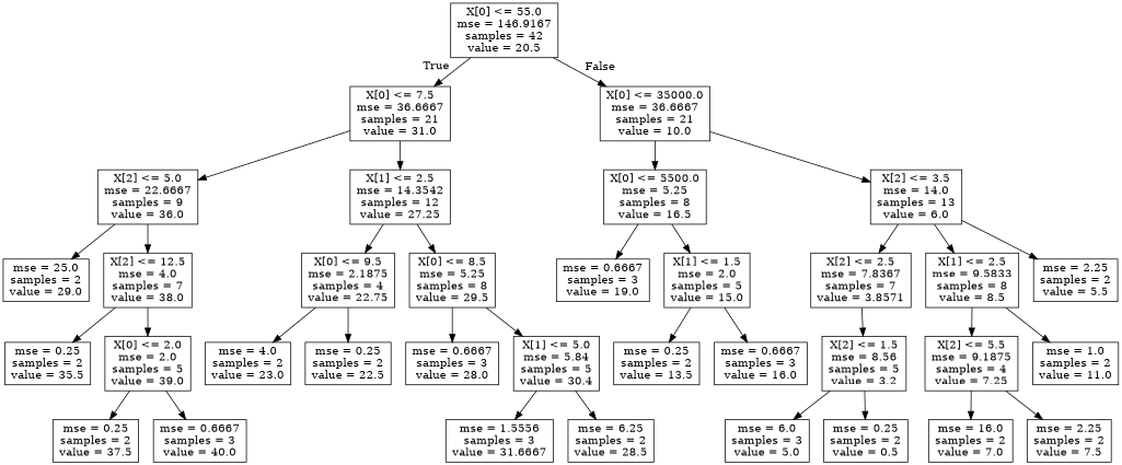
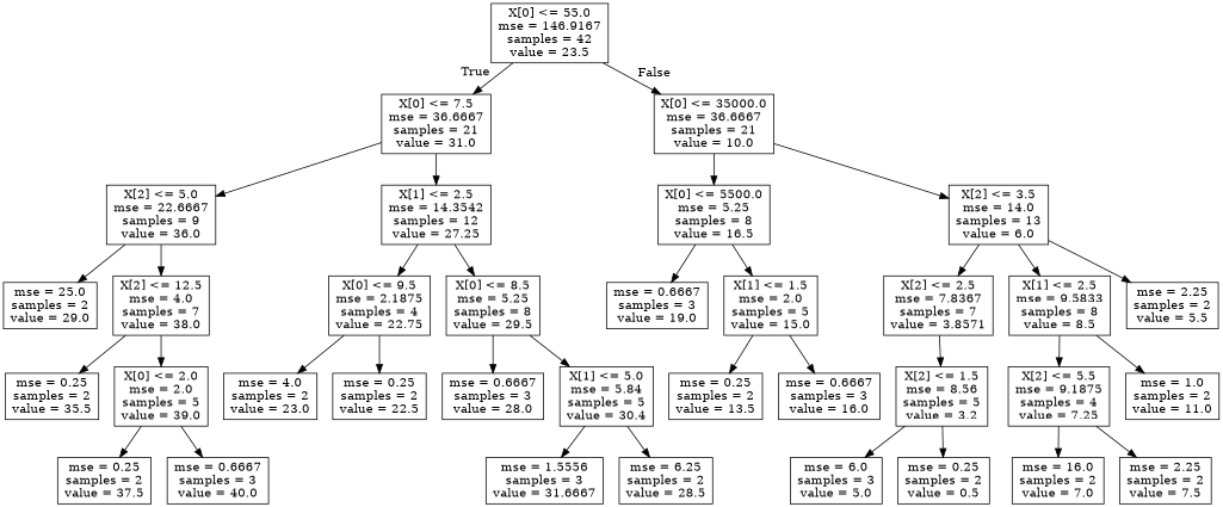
  digraph {
    node [shape=box]
-   n1 [label="X[0] <= 55.0\nmse = 146.9167\nsamples = 42\nvalue = 20.5"]
+   n1 [label="X[0] <= 55.0\nmse = 146.9167\nsamples = 42\nvalue = 23.5"]
    n2 [label="X[0] <= 7.5\nmse = 36.6667\nsamples = 21\nvalue = 31.0"]
    n3 [label="X[0] <= 35000.0\nmse = 36.6667\nsamples = 21\nvalue = 10.0"]
    n4 [label="X[2] <= 5.0\nmse = 22.6667\nsamples = 9\nvalue = 36.0"]
    n5 [label="X[1] <= 2.5\nmse = 14.3542\nsamples = 12\nvalue = 27.25"]
    n6 [label="X[0] <= 5500.0\nmse = 5.25\nsamples = 8\nvalue = 16.5"]
    n7 [label="X[2] <= 3.5\nmse = 14.0\nsamples = 13\nvalue = 6.0"]
    n8 [label="mse = 25.0\nsamples = 2\nvalue = 29.0"]
    n9 [label="X[2] <= 12.5\nmse = 4.0\nsamples = 7\nvalue = 38.0"]
    n10 [label="X[0] <= 9.5\nmse = 2.1875\nsamples = 4\nvalue = 22.75"]
    n11 [label="X[0] <= 8.5\nmse = 5.25\nsamples = 8\nvalue = 29.5"]
    n12 [label="mse = 0.25\nsamples = 2\nvalue = 35.5"]
    n13 [label="X[0] <= 2.0\nmse = 2.0\nsamples = 5\nvalue = 39.0"]
    n14 [label="mse = 0.25\nsamples = 2\nvalue = 37.5"]
    n15 [label="mse = 0.6667\nsamples = 3\nvalue = 40.0"]
    n16 [label="mse = 4.0\nsamples = 2\nvalue = 23.0"]
    n17 [label="mse = 0.25\nsamples = 2\nvalue = 22.5"]
    n18 [label="mse = 0.6667\nsamples = 3\nvalue = 28.0"]
    n19 [label="X[1] <= 5.0\nmse = 5.84\nsamples = 5\nvalue = 30.4"]
    n20 [label="mse = 1.5556\nsamples = 3\nvalue = 31.6667"]
    n21 [label="mse = 6.25\nsamples = 2\nvalue = 28.5"]
    n22 [label="mse = 0.6667\nsamples = 3\nvalue = 19.0"]
    n23 [label="X[1] <= 1.5\nmse = 2.0\nsamples = 5\nvalue = 15.0"]
    n24 [label="X[2] <= 2.5\nmse = 7.8367\nsamples = 7\nvalue = 3.8571"]
    n25 [label="X[1] <= 2.5\nmse = 9.5833\nsamples = 8\nvalue = 8.5"]
    n26 [label="mse = 2.25\nsamples = 2\nvalue = 5.5"]
    n27 [label="mse = 0.25\nsamples = 2\nvalue = 13.5"]
    n28 [label="mse = 0.6667\nsamples = 3\nvalue = 16.0"]
    n29 [label="X[2] <= 1.5\nmse = 8.56\nsamples = 5\nvalue = 3.2"]
    n30 [label="X[2] <= 5.5\nmse = 9.1875\nsamples = 4\nvalue = 7.25"]
    n31 [label="mse = 1.0\nsamples = 2\nvalue = 11.0"]
    n32 [label="mse = 6.0\nsamples = 3\nvalue = 5.0"]
    n33 [label="mse = 0.25\nsamples = 2\nvalue = 0.5"]
    n34 [label="mse = 16.0\nsamples = 2\nvalue = 7.0"]
    n35 [label="mse = 2.25\nsamples = 2\nvalue = 7.5"]
    n1 -> n2 [headlabel=True labelangle=45 labeldistance=2.5]
    n1 -> n3 [headlabel=False labelangle=-45 labeldistance=2.5]
    n2 -> n4
    n2 -> n5
    n3 -> n6
    n3 -> n7
    n4 -> n8
    n4 -> n9
    n5 -> n10
    n5 -> n11
    n6 -> n22
    n6 -> n23
    n7 -> n24
    n7 -> n25
    n7 -> n26
    n9 -> n12
    n9 -> n13
    n10 -> n16
    n10 -> n17
    n11 -> n18
    n11 -> n19
    n13 -> n14
    n13 -> n15
    n19 -> n20
    n19 -> n21
    n23 -> n27
    n23 -> n28
    n24 -> n29
    n25 -> n30
    n25 -> n31
    n29 -> n32
    n29 -> n33
    n30 -> n34
    n30 -> n35
  }
